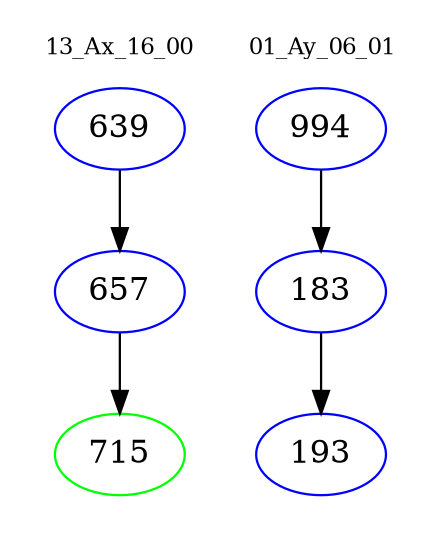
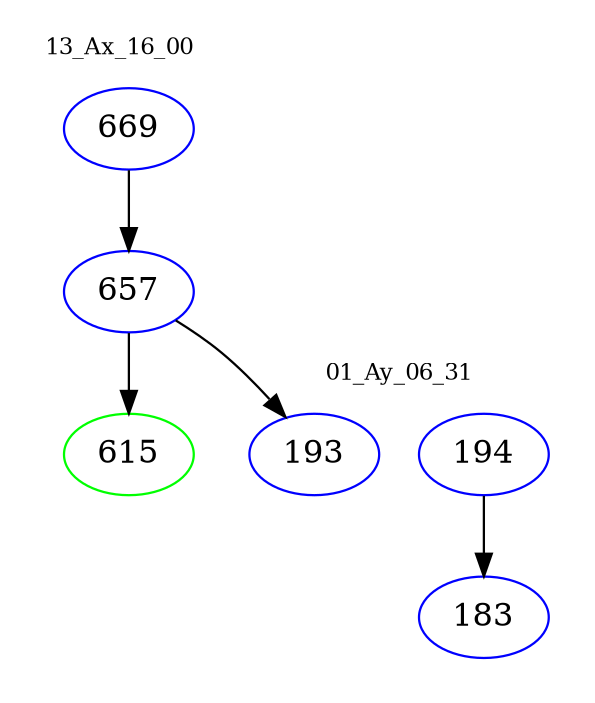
  digraph {
    node [color=blue]
    edge [color=black]
-   n1 [label=639]
+   n1 [label=669]
    n2 [label=657]
-   n3 [color=green label=715]
-   n4 [label=994]
+   n3 [color=green label=615]
+   n4 [label=194]
    n5 [label=183]
    n6 [label=193]
    subgraph cluster_1 {
      color=white
      fontsize=10
      label="13_Ax_16_00"
      n1
      n2
      n3
    }
    subgraph cluster_2 {
      color=white
      fontsize=10
-     label="01_Ay_06_01"
+     label="01_Ay_06_31"
      n4
      n5
      n6
    }
    n1 -> n2
    n2 -> n3
    n4 -> n5
-   n5 -> n6
+   n2 -> n6
  }
